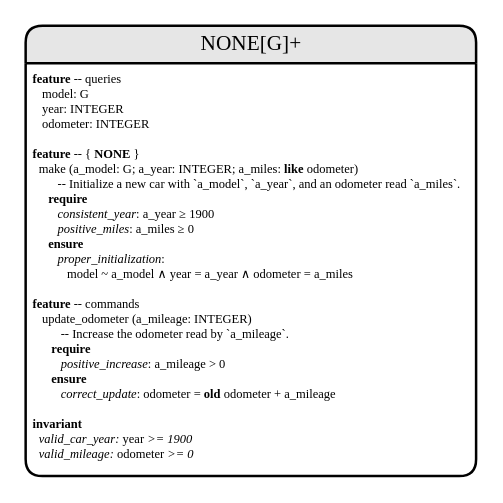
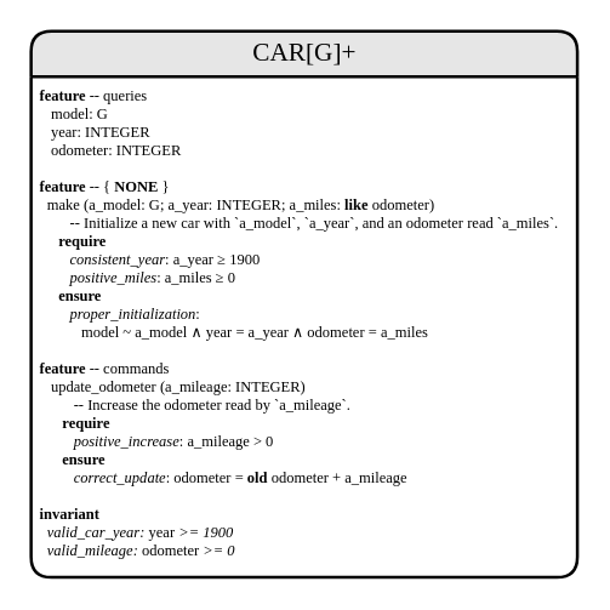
  <mxCell id="0" />
  <mxCell id="1" parent="0" />
- <mxCell id="2" value="NONE[G]+" style="swimlane;html=1;childLayout=stackLayout;horizontal=1;startSize=30;horizontalStack=0;fillColor=#E6E6E6;fontColor=#000000;rounded=1;fontSize=17;fontStyle=0;strokeWidth=2;resizeParent=0;resizeLast=1;shadow=0;dashed=0;align=center;fontFamily=Verdena;" parent="1" vertex="1"><mxGeometry x="20" y="20" width="360" height="360" as="geometry" /></mxCell>
+ <mxCell id="2" value="CAR[G]+" style="swimlane;html=1;childLayout=stackLayout;horizontal=1;startSize=30;horizontalStack=0;fillColor=#E6E6E6;fontColor=#000000;rounded=1;fontSize=17;fontStyle=0;strokeWidth=2;resizeParent=0;resizeLast=1;shadow=0;dashed=0;align=center;fontFamily=Verdena;" parent="1" vertex="1"><mxGeometry x="20" y="20" width="360" height="360" as="geometry" /></mxCell>
  <mxCell id="3" value="&lt;div&gt;&lt;b&gt;feature &lt;/b&gt;-- queries&lt;b&gt;&lt;br&gt;&lt;/b&gt;&lt;/div&gt;&lt;div&gt;&lt;b&gt;&amp;nbsp;&amp;nbsp; &lt;/b&gt;model: G&lt;/div&gt;&lt;div&gt;&lt;b&gt;&amp;nbsp;&amp;nbsp; &lt;/b&gt;year: INTEGER&lt;/div&gt;&lt;div&gt;&lt;b&gt;&amp;nbsp;&amp;nbsp; &lt;/b&gt;odometer: INTEGER&lt;/div&gt;&lt;div&gt;&lt;b&gt;&lt;br&gt;&lt;/b&gt;&lt;/div&gt;&lt;div&gt;&lt;b&gt;feature&lt;/b&gt; -- { &lt;b&gt;NONE&lt;/b&gt; }&lt;/div&gt;&lt;div&gt;&amp;nbsp; make (a_model: G; a_year: INTEGER; a_miles: &lt;b&gt;like&lt;/b&gt; odometer)&lt;/div&gt;&lt;div&gt;&amp;nbsp;&amp;nbsp;&amp;nbsp;&amp;nbsp;&amp;nbsp;&amp;nbsp;&amp;nbsp; -- Initialize a new car with `a_model`, `a_year`, and an odometer read `a_miles`.&lt;/div&gt;&lt;div&gt;&amp;nbsp;&amp;nbsp;&amp;nbsp;&amp;nbsp; &lt;b&gt;require&lt;/b&gt;&lt;/div&gt;&lt;div&gt;&lt;b&gt;&amp;nbsp;&amp;nbsp;&amp;nbsp;&amp;nbsp;&amp;nbsp;&amp;nbsp;&amp;nbsp; &lt;/b&gt;&lt;i&gt;consistent_year&lt;/i&gt;: a_year ≥ 1900&lt;/div&gt;&lt;div&gt;&amp;nbsp;&amp;nbsp;&amp;nbsp;&amp;nbsp;&amp;nbsp;&amp;nbsp;&amp;nbsp; &lt;i&gt;positive_miles&lt;/i&gt;: a_miles ≥ 0&lt;br&gt;&lt;b&gt;&lt;/b&gt;&lt;/div&gt;&lt;div&gt;&lt;b&gt;&amp;nbsp;&amp;nbsp;&amp;nbsp;&amp;nbsp; ensure&lt;/b&gt;&lt;br&gt;&amp;nbsp;&amp;nbsp;&amp;nbsp;&amp;nbsp;&amp;nbsp;&amp;nbsp;&amp;nbsp; &lt;i&gt;proper_initialization&lt;/i&gt;:&lt;br&gt;&amp;nbsp;&amp;nbsp;&amp;nbsp; &amp;nbsp;&amp;nbsp;&amp;nbsp; &amp;nbsp;&amp;nbsp; model ~ a_model ∧ year = a_year ∧ odometer = a_miles&lt;/div&gt;&lt;div&gt;&lt;br&gt;&lt;/div&gt;&lt;div&gt;&lt;b&gt;feature&lt;/b&gt; -- commands&lt;/div&gt;&lt;div&gt;&amp;nbsp;&amp;nbsp; update_odometer (a_mileage: INTEGER)&lt;/div&gt;&lt;div&gt;&amp;nbsp;&amp;nbsp;&amp;nbsp;&amp;nbsp;&amp;nbsp;&amp;nbsp;&amp;nbsp;&amp;nbsp; -- Increase the odometer read by `a_mileage`.&lt;/div&gt;&lt;div&gt;&amp;nbsp;&amp;nbsp;&amp;nbsp;&amp;nbsp;&amp;nbsp; &lt;b&gt;require&lt;/b&gt; &lt;i&gt;&lt;br&gt;&lt;/i&gt;&lt;/div&gt;&lt;div&gt;&lt;i&gt;&amp;nbsp;&amp;nbsp;&amp;nbsp;&amp;nbsp;&amp;nbsp;&amp;nbsp;&amp;nbsp;&amp;nbsp; positive_increase&lt;/i&gt;: a_mileage &amp;gt; 0&lt;/div&gt;&lt;div&gt;&amp;nbsp;&amp;nbsp;&amp;nbsp;&amp;nbsp;&amp;nbsp; &lt;b&gt;ensure&lt;/b&gt; &lt;br&gt;&lt;/div&gt;&lt;div&gt;&lt;i&gt;&amp;nbsp;&amp;nbsp;&amp;nbsp;&amp;nbsp;&amp;nbsp;&amp;nbsp;&amp;nbsp;&amp;nbsp; correct_update&lt;/i&gt;: odometer = &lt;b&gt;old&lt;/b&gt; odometer + a_mileage&lt;br&gt;&lt;/div&gt;&lt;div&gt;&lt;b&gt;&lt;br&gt;&lt;/b&gt;&lt;/div&gt;&lt;div&gt;&lt;b&gt;invariant&lt;/b&gt;&lt;br&gt;&lt;/div&gt;&amp;nbsp; &lt;i&gt;valid_car_year: &lt;/i&gt;year&lt;i&gt; &amp;gt;= 1900&lt;br&gt;&amp;nbsp; valid_mileage: &lt;/i&gt;odometer&lt;i&gt; &amp;gt;= 0&lt;/i&gt;" style="whiteSpace=wrap;html=1;align=left;strokeColor=none;fillColor=none;spacingLeft=4;fontSize=10;verticalAlign=top;resizable=0;rotatable=0;part=1;fontFamily=Verdena;" parent="2" vertex="1"><mxGeometry y="30" width="360" height="330" as="geometry" /></mxCell>
